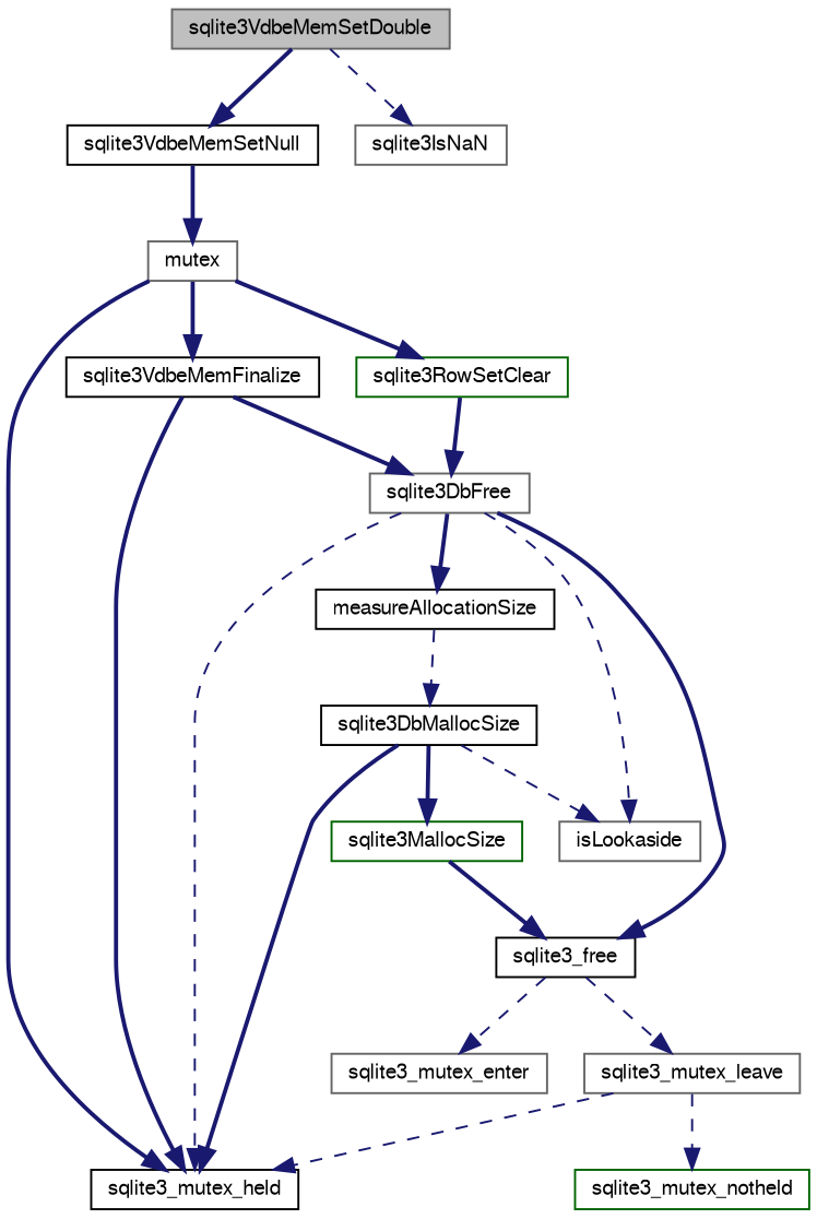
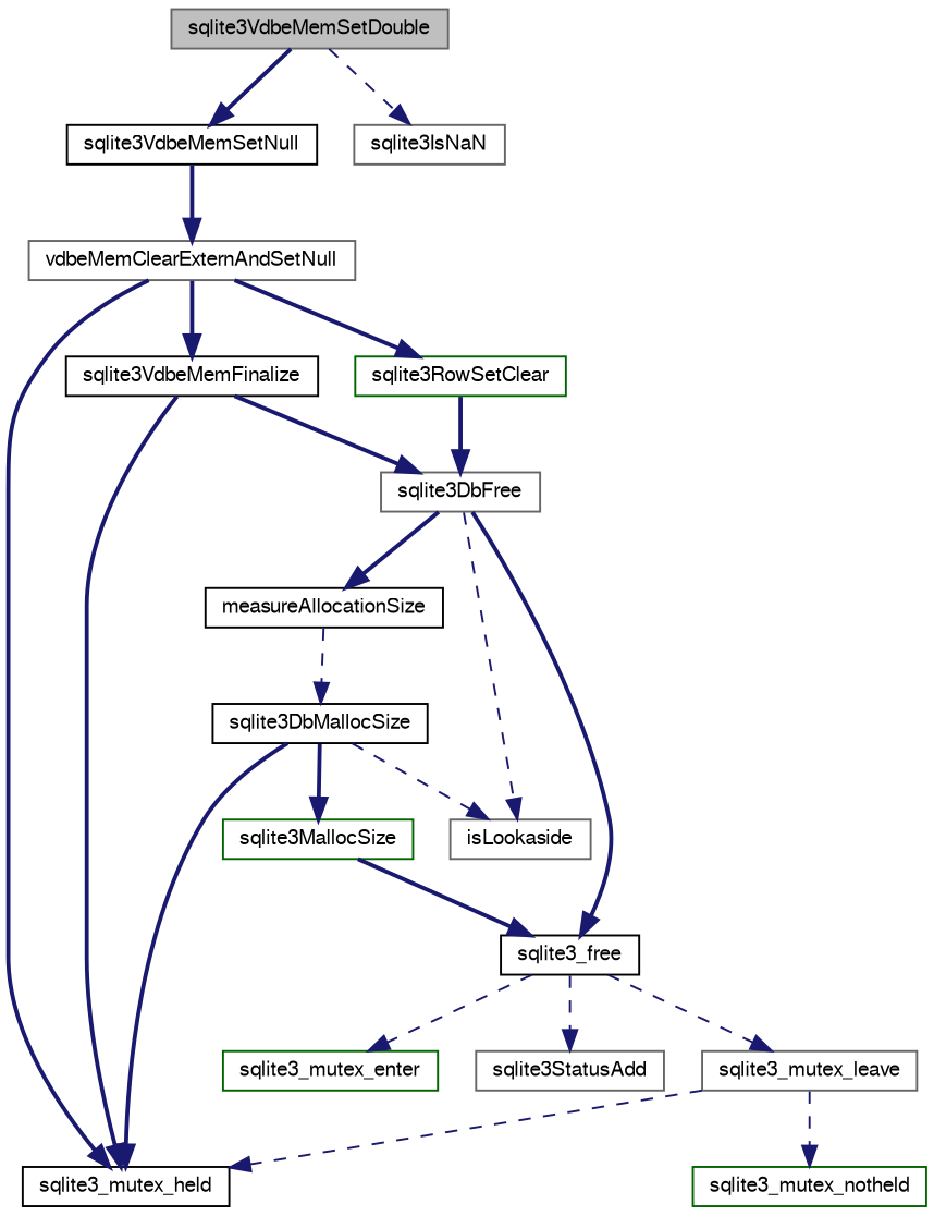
  digraph {
    rankdir=TB
    node [color=gray40 fillcolor=white fontname=FreeSans fontsize=10 shape=record style=filled]
    edge [color=midnightblue fontname=FreeSans fontsize=10 labelfontname=FreeSans labelfontsize=10 style=bold]
    n1 [fillcolor=grey75 fontcolor=black height=0.2 label=sqlite3VdbeMemSetDouble width=0.4]
    n2 [color=black height=0.2 label=sqlite3VdbeMemSetNull width=0.4]
    n3 [height=0.2 label=sqlite3IsNaN width=0.4]
-   n4 [height=0.2 label=mutex width=0.4]
+   n4 [height=0.2 label=vdbeMemClearExternAndSetNull width=0.4]
    n5 [color=black height=0.2 label=sqlite3_mutex_held width=0.4]
    n6 [color=black height=0.2 label=sqlite3VdbeMemFinalize width=0.4]
    n7 [color=darkgreen height=0.2 label=sqlite3RowSetClear width=0.4]
    n8 [height=0.2 label=sqlite3DbFree width=0.4]
    n9 [color=black height=0.2 label=measureAllocationSize width=0.4]
    n10 [height=0.2 label=isLookaside width=0.4]
    n11 [color=black height=0.2 label=sqlite3_free width=0.4]
    n12 [color=black height=0.2 label=sqlite3DbMallocSize width=0.4]
-   n13 [height=0.2 label=sqlite3_mutex_enter width=0.4]
+   n13 [color=darkgreen height=0.2 label=sqlite3_mutex_enter width=0.4]
+   n14 [height=0.2 label=sqlite3StatusAdd width=0.4]
    n15 [height=0.2 label=sqlite3_mutex_leave width=0.4]
    n16 [color=darkgreen height=0.2 label=sqlite3MallocSize width=0.4]
    n17 [color=darkgreen height=0.2 label=sqlite3_mutex_notheld width=0.4]
    n1 -> n2
    n1 -> n3 [style=dashed]
    n2 -> n4
    n4 -> n5
    n4 -> n6
    n4 -> n7
    n6 -> n5
    n6 -> n8
    n7 -> n8
-   n8 -> n5 [style=dashed]
    n8 -> n9
    n8 -> n10 [style=dashed]
    n8 -> n11
    n9 -> n12 [style=dashed]
    n11 -> n13 [style=dashed]
+   n11 -> n14 [style=dashed]
    n11 -> n15 [style=dashed]
    n12 -> n5
    n12 -> n10 [style=dashed]
    n12 -> n16
    n15 -> n5 [style=dashed]
    n15 -> n17 [style=dashed]
    n16 -> n11
  }
